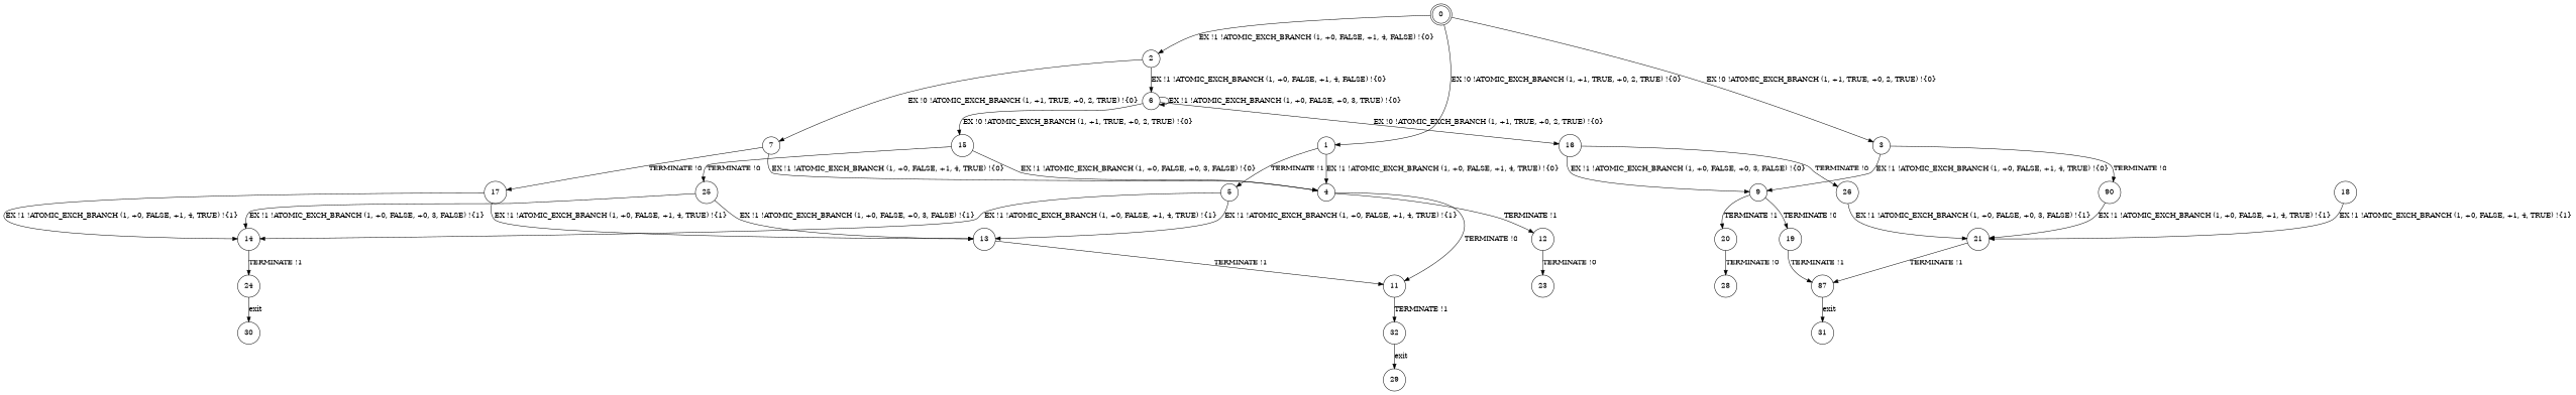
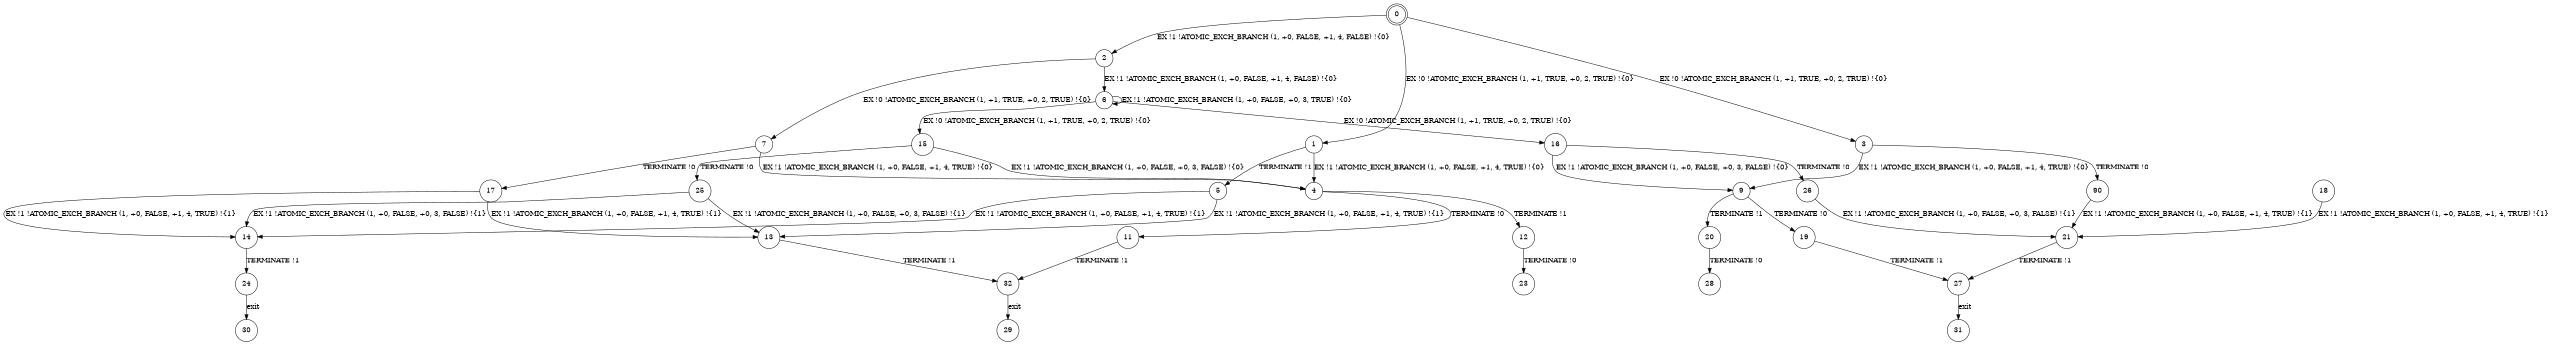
  digraph {
    node [shape=circle]
    0 [peripheries=2]
    1
    2
    3
    4
    5
    6
    7
    9
    n10 [label=90]
    11
    12
    13
    14
    15
    16
    17
    19
    20
    21
    n21 [label=32]
    23
    24
    25
    26
    18
-   27 [label=87]
+   27
    28
    29
    30
    31
    0 -> 1 [label="EX !0 !ATOMIC_EXCH_BRANCH (1, +1, TRUE, +0, 2, TRUE) !{0}"]
    0 -> 2 [label="EX !1 !ATOMIC_EXCH_BRANCH (1, +0, FALSE, +1, 4, FALSE) !{0}"]
    0 -> 3 [label="EX !0 !ATOMIC_EXCH_BRANCH (1, +1, TRUE, +0, 2, TRUE) !{0}"]
    1 -> 4 [label="EX !1 !ATOMIC_EXCH_BRANCH (1, +0, FALSE, +1, 4, TRUE) !{0}"]
    1 -> 5 [label="TERMINATE !1"]
    2 -> 6 [label="EX !1 !ATOMIC_EXCH_BRANCH (1, +0, FALSE, +1, 4, FALSE) !{0}"]
    2 -> 7 [label="EX !0 !ATOMIC_EXCH_BRANCH (1, +1, TRUE, +0, 2, TRUE) !{0}"]
    3 -> 9 [label="EX !1 !ATOMIC_EXCH_BRANCH (1, +0, FALSE, +1, 4, TRUE) !{0}"]
    3 -> n10 [label="TERMINATE !0"]
    4 -> 11 [label="TERMINATE !0"]
    4 -> 12 [label="TERMINATE !1"]
    5 -> 13 [label="EX !1 !ATOMIC_EXCH_BRANCH (1, +0, FALSE, +1, 4, TRUE) !{1}"]
    5 -> 14 [label="EX !1 !ATOMIC_EXCH_BRANCH (1, +0, FALSE, +1, 4, TRUE) !{1}"]
    6 -> 6 [label="EX !1 !ATOMIC_EXCH_BRANCH (1, +0, FALSE, +0, 3, TRUE) !{0}"]
    6 -> 15 [label="EX !0 !ATOMIC_EXCH_BRANCH (1, +1, TRUE, +0, 2, TRUE) !{0}"]
    6 -> 16 [label="EX !0 !ATOMIC_EXCH_BRANCH (1, +1, TRUE, +0, 2, TRUE) !{0}"]
    7 -> 4 [label="EX !1 !ATOMIC_EXCH_BRANCH (1, +0, FALSE, +1, 4, TRUE) !{0}"]
    7 -> 17 [label="TERMINATE !0"]
    9 -> 19 [label="TERMINATE !0"]
    9 -> 20 [label="TERMINATE !1"]
    n10 -> 21 [label="EX !1 !ATOMIC_EXCH_BRANCH (1, +0, FALSE, +1, 4, TRUE) !{1}"]
    11 -> n21 [label="TERMINATE !1"]
    12 -> 23 [label="TERMINATE !0"]
-   13 -> 11 [label="TERMINATE !1"]
+   13 -> n21 [label="TERMINATE !1"]
    14 -> 24 [label="TERMINATE !1"]
    15 -> 4 [label="EX !1 !ATOMIC_EXCH_BRANCH (1, +0, FALSE, +0, 3, FALSE) !{0}"]
    15 -> 25 [label="TERMINATE !0"]
    16 -> 9 [label="EX !1 !ATOMIC_EXCH_BRANCH (1, +0, FALSE, +0, 3, FALSE) !{0}"]
    16 -> 26 [label="TERMINATE !0"]
    17 -> 13 [label="EX !1 !ATOMIC_EXCH_BRANCH (1, +0, FALSE, +1, 4, TRUE) !{1}"]
    17 -> 14 [label="EX !1 !ATOMIC_EXCH_BRANCH (1, +0, FALSE, +1, 4, TRUE) !{1}"]
    19 -> 27 [label="TERMINATE !1"]
    20 -> 28 [label="TERMINATE !0"]
    21 -> 27 [label="TERMINATE !1"]
    n21 -> 29 [label=exit]
    24 -> 30 [label=exit]
    25 -> 13 [label="EX !1 !ATOMIC_EXCH_BRANCH (1, +0, FALSE, +0, 3, FALSE) !{1}"]
    25 -> 14 [label="EX !1 !ATOMIC_EXCH_BRANCH (1, +0, FALSE, +0, 3, FALSE) !{1}"]
    26 -> 21 [label="EX !1 !ATOMIC_EXCH_BRANCH (1, +0, FALSE, +0, 3, FALSE) !{1}"]
    18 -> 21 [label="EX !1 !ATOMIC_EXCH_BRANCH (1, +0, FALSE, +1, 4, TRUE) !{1}"]
    27 -> 31 [label=exit]
  }
